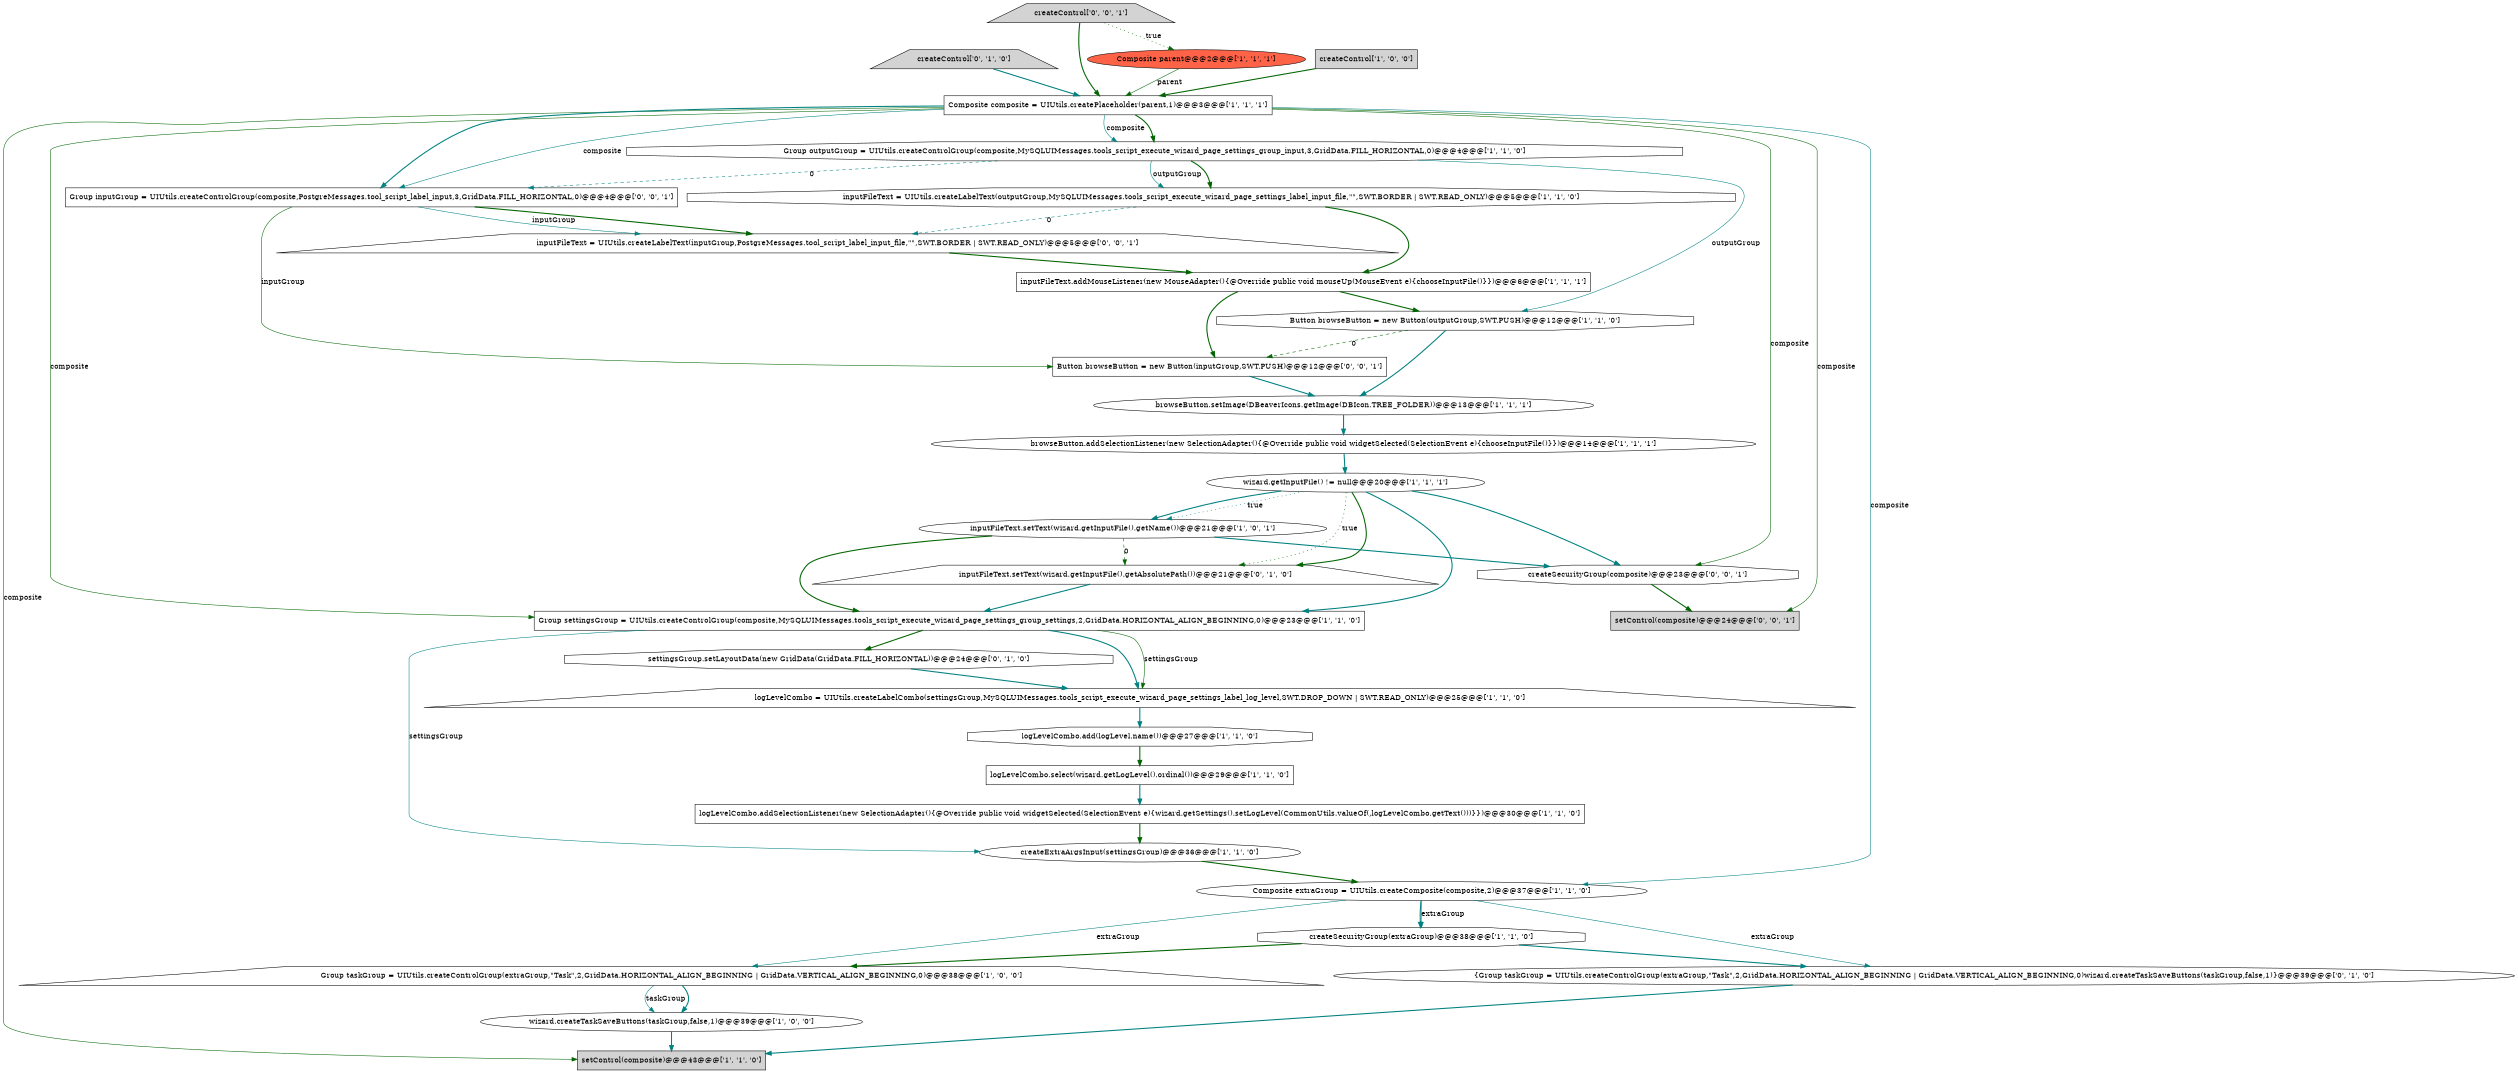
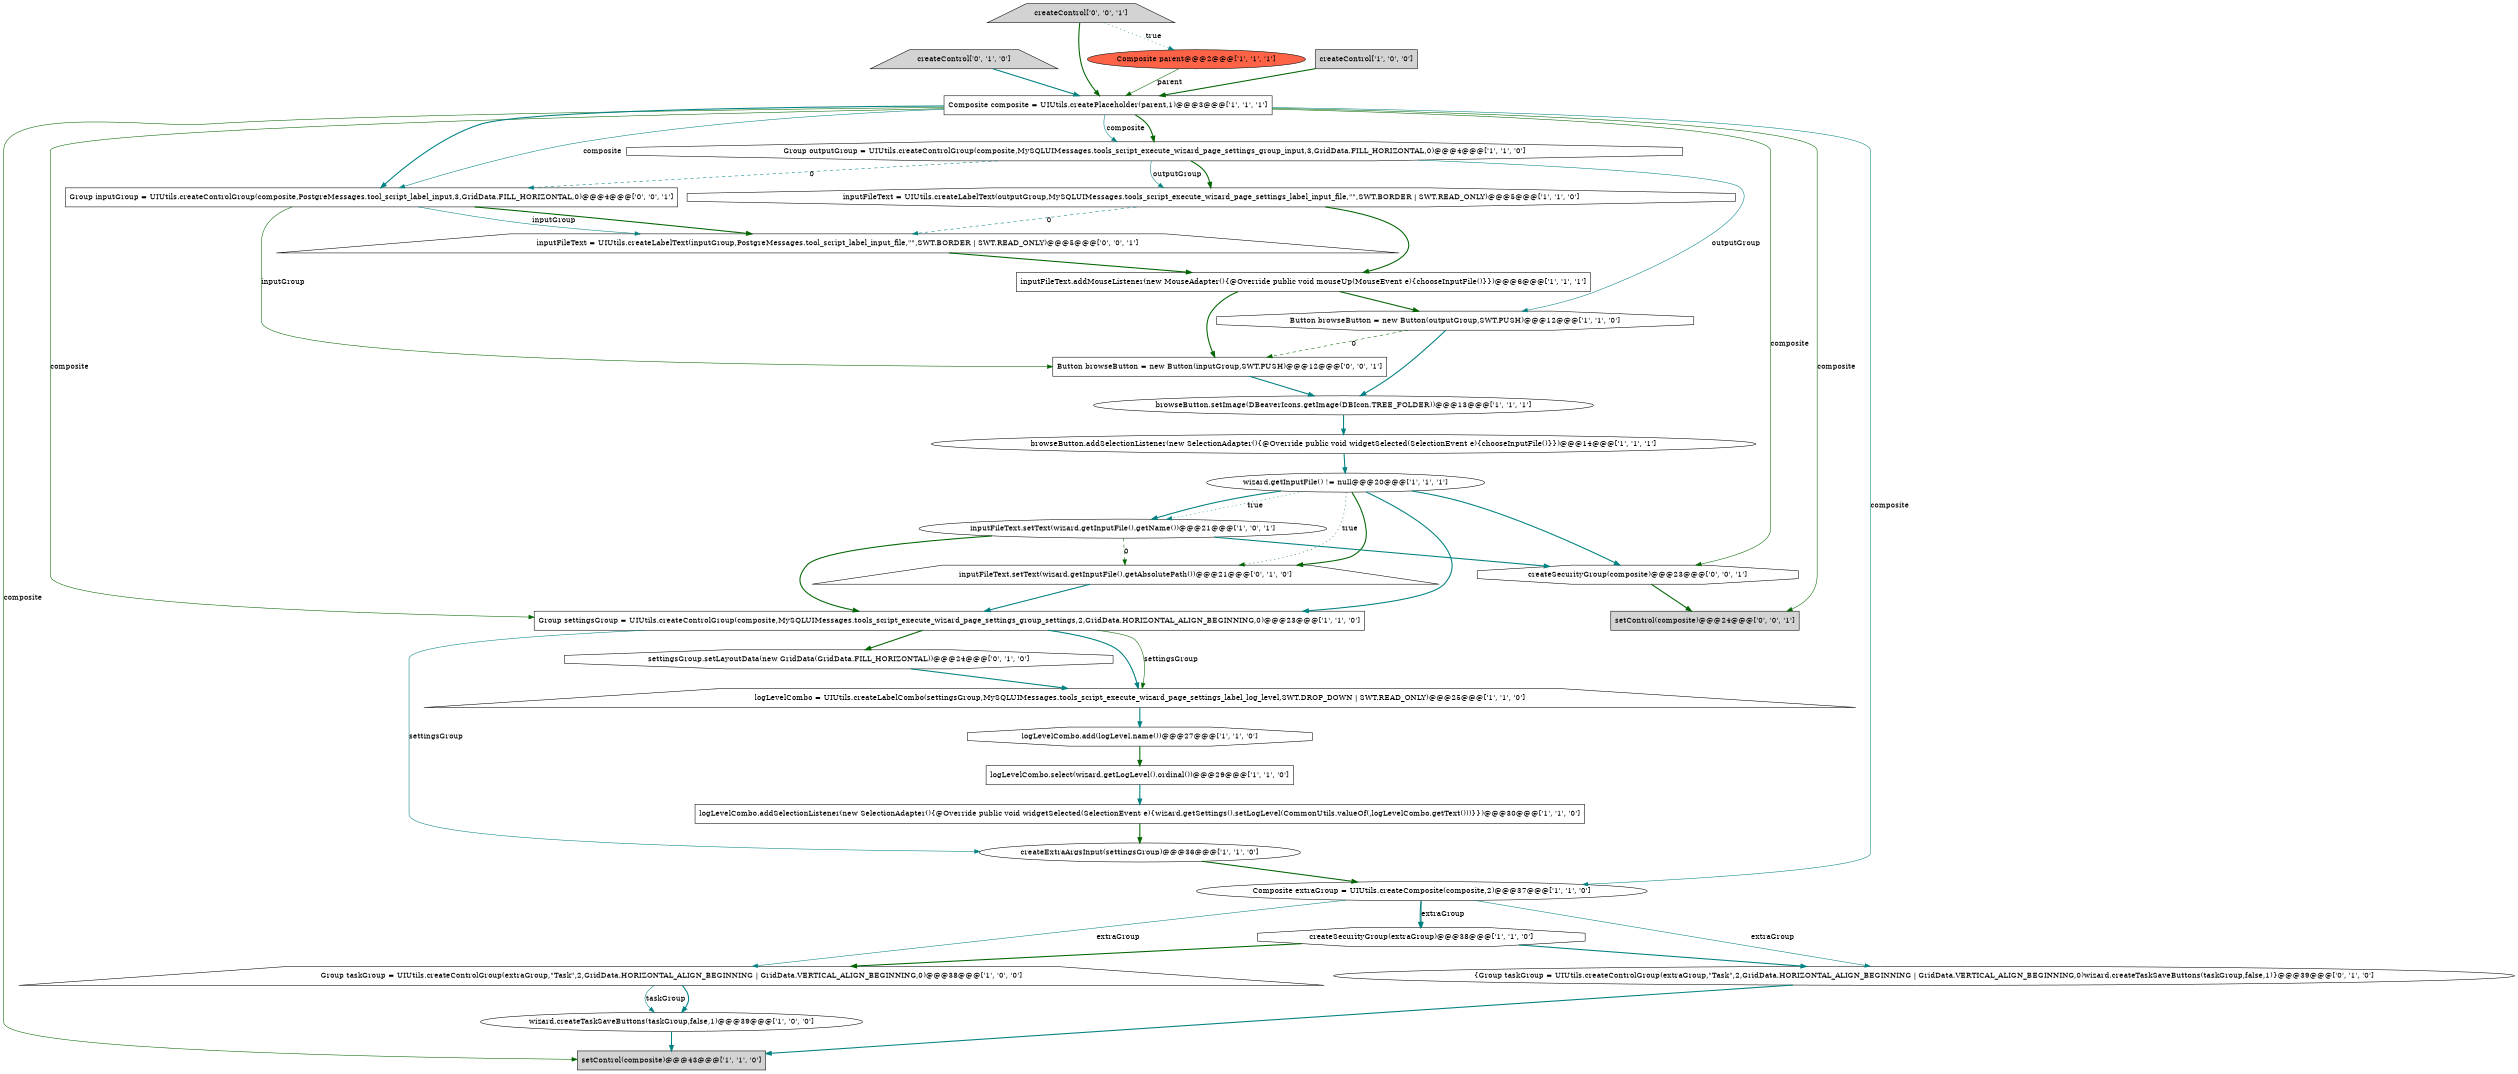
  digraph {
    node [fillcolor=white shape=box style=filled]
    edge [color=teal style=bold]
    n1 [label="settingsGroup.setLayoutData(new GridData(GridData.FILL_HORIZONTAL))@@@24@@@['0', '1', '0']" shape=octagon]
    n2 [label="logLevelCombo = UIUtils.createLabelCombo(settingsGroup,MySQLUIMessages.tools_script_execute_wizard_page_settings_label_log_level,SWT.DROP_DOWN | SWT.READ_ONLY)@@@25@@@['1', '1', '0']" shape=trapezium]
    n3 [label="logLevelCombo.add(logLevel.name())@@@27@@@['1', '1', '0']" shape=octagon]
    n4 [label="Group taskGroup = UIUtils.createControlGroup(extraGroup,\"Task\",2,GridData.HORIZONTAL_ALIGN_BEGINNING | GridData.VERTICAL_ALIGN_BEGINNING,0)@@@38@@@['1', '0', '0']" shape=trapezium]
    n5 [label="wizard.createTaskSaveButtons(taskGroup,false,1)@@@39@@@['1', '0', '0']" shape=ellipse]
    n6 [fillcolor=lightgray label="setControl(composite)@@@43@@@['1', '1', '0']"]
    n7 [label="Button browseButton = new Button(outputGroup,SWT.PUSH)@@@12@@@['1', '1', '0']" shape=octagon]
    n8 [label="browseButton.setImage(DBeaverIcons.getImage(DBIcon.TREE_FOLDER))@@@13@@@['1', '1', '1']" shape=ellipse]
    n9 [label="Button browseButton = new Button(inputGroup,SWT.PUSH)@@@12@@@['0', '0', '1']"]
    n10 [label="browseButton.addSelectionListener(new SelectionAdapter(){@Override public void widgetSelected(SelectionEvent e){chooseInputFile()}})@@@14@@@['1', '1', '1']" shape=ellipse]
    n11 [label="wizard.getInputFile() != null@@@20@@@['1', '1', '1']" shape=ellipse]
    n12 [label="inputFileText = UIUtils.createLabelText(outputGroup,MySQLUIMessages.tools_script_execute_wizard_page_settings_label_input_file,\"\",SWT.BORDER | SWT.READ_ONLY)@@@5@@@['1', '1', '0']" shape=octagon]
    n13 [label="inputFileText = UIUtils.createLabelText(inputGroup,PostgreMessages.tool_script_label_input_file,\"\",SWT.BORDER | SWT.READ_ONLY)@@@5@@@['0', '0', '1']" shape=trapezium]
    n14 [label="inputFileText.addMouseListener(new MouseAdapter(){@Override public void mouseUp(MouseEvent e){chooseInputFile()}})@@@6@@@['1', '1', '1']"]
    n15 [label="inputFileText.setText(wizard.getInputFile().getAbsolutePath())@@@21@@@['0', '1', '0']" shape=trapezium]
    n16 [label="Group settingsGroup = UIUtils.createControlGroup(composite,MySQLUIMessages.tools_script_execute_wizard_page_settings_group_settings,2,GridData.HORIZONTAL_ALIGN_BEGINNING,0)@@@23@@@['1', '1', '0']"]
    n17 [label="createExtraArgsInput(settingsGroup)@@@36@@@['1', '1', '0']" shape=ellipse]
    n18 [label="inputFileText.setText(wizard.getInputFile().getName())@@@21@@@['1', '0', '1']" shape=ellipse]
    n19 [label="createSecurityGroup(composite)@@@23@@@['0', '0', '1']" shape=octagon]
    n20 [fillcolor=lightgray label="setControl(composite)@@@24@@@['0', '0', '1']"]
    n21 [label="Group outputGroup = UIUtils.createControlGroup(composite,MySQLUIMessages.tools_script_execute_wizard_page_settings_group_input,3,GridData.FILL_HORIZONTAL,0)@@@4@@@['1', '1', '0']" shape=octagon]
    n22 [label="Group inputGroup = UIUtils.createControlGroup(composite,PostgreMessages.tool_script_label_input,3,GridData.FILL_HORIZONTAL,0)@@@4@@@['0', '0', '1']"]
    n23 [label="{Group taskGroup = UIUtils.createControlGroup(extraGroup,\"Task\",2,GridData.HORIZONTAL_ALIGN_BEGINNING | GridData.VERTICAL_ALIGN_BEGINNING,0)wizard.createTaskSaveButtons(taskGroup,false,1)}@@@39@@@['0', '1', '0']" shape=ellipse]
    n24 [label="logLevelCombo.select(wizard.getLogLevel().ordinal())@@@29@@@['1', '1', '0']"]
    n25 [label="logLevelCombo.addSelectionListener(new SelectionAdapter(){@Override public void widgetSelected(SelectionEvent e){wizard.getSettings().setLogLevel(CommonUtils.valueOf(,logLevelCombo.getText()))}})@@@30@@@['1', '1', '0']"]
    n26 [fillcolor=lightgray label="createControl['0', '1', '0']" shape=trapezium]
    n27 [label="Composite composite = UIUtils.createPlaceholder(parent,1)@@@3@@@['1', '1', '1']"]
    n28 [fillcolor=tomato label="Composite parent@@@2@@@['1', '1', '1']" shape=ellipse]
    n29 [label="Composite extraGroup = UIUtils.createComposite(composite,2)@@@37@@@['1', '1', '0']" shape=ellipse]
    n30 [label="createSecurityGroup(extraGroup)@@@38@@@['1', '1', '0']" shape=octagon]
    n31 [fillcolor=lightgray label="createControl['1', '0', '0']"]
    n32 [fillcolor=lightgray label="createControl['0', '0', '1']" shape=trapezium]
    n1 -> n2
    n2 -> n3
    n3 -> n24 [color=darkgreen]
    n4 -> n5
    n4 -> n5 [label=taskGroup style=solid]
    n5 -> n6
    n7 -> n8
    n7 -> n9 [color=darkgreen label=0 style=dashed]
    n8 -> n10
    n9 -> n8
    n10 -> n11
    n11 -> n15 [color=darkgreen]
    n11 -> n15 [color=darkgreen label=true style=dotted]
    n11 -> n16
    n11 -> n18
    n11 -> n18 [label=true style=dotted]
    n11 -> n19
    n12 -> n13 [label=0 style=dashed]
    n12 -> n14 [color=darkgreen]
    n13 -> n14 [color=darkgreen]
    n14 -> n7 [color=darkgreen]
    n14 -> n9 [color=darkgreen]
    n15 -> n16
    n16 -> n1 [color=darkgreen]
    n16 -> n2 [color=darkgreen label=settingsGroup style=solid]
    n16 -> n2
    n16 -> n17 [label=settingsGroup style=solid]
    n17 -> n29 [color=darkgreen]
    n18 -> n15 [color=darkgreen label=0 style=dashed]
    n18 -> n16 [color=darkgreen]
    n18 -> n19
    n19 -> n20 [color=darkgreen]
    n21 -> n7 [label=outputGroup style=solid]
    n21 -> n12 [color=darkgreen]
    n21 -> n12 [label=outputGroup style=solid]
    n21 -> n22 [label=0 style=dashed]
    n22 -> n9 [color=darkgreen label=inputGroup style=solid]
    n22 -> n13 [color=darkgreen]
    n22 -> n13 [label=inputGroup style=solid]
    n23 -> n6
    n24 -> n25
    n25 -> n17 [color=darkgreen]
    n26 -> n27
    n27 -> n6 [color=darkgreen label=composite style=solid]
    n27 -> n16 [color=darkgreen label=composite style=solid]
    n27 -> n19 [color=darkgreen label=composite style=solid]
    n27 -> n20 [color=darkgreen label=composite style=solid]
    n27 -> n21 [color=darkgreen]
    n27 -> n21 [label=composite style=solid]
    n27 -> n22
    n27 -> n22 [label=composite style=solid]
    n27 -> n29 [label=composite style=solid]
    n28 -> n27 [color=darkgreen label=parent style=solid]
    n29 -> n4 [label=extraGroup style=solid]
    n29 -> n23 [label=extraGroup style=solid]
    n29 -> n30
    n29 -> n30 [label=extraGroup style=solid]
    n30 -> n4 [color=darkgreen]
    n30 -> n23
    n31 -> n27 [color=darkgreen]
    n32 -> n27 [color=darkgreen]
-   n32 -> n28 [color=darkgreen label=true style=dotted]
+   n32 -> n28 [label=true style=dotted]
  }
